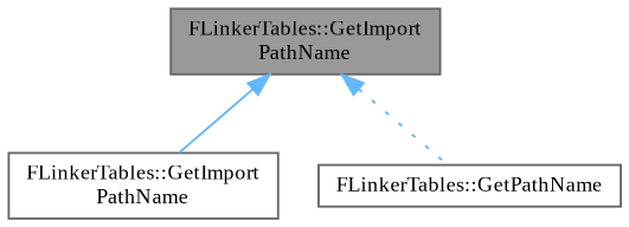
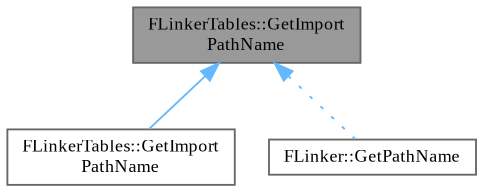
  digraph {
    rankdir=TB
    fontname="Liberation Serif"
    node [color=grey40 fillcolor=white fontname="Liberation Serif" fontsize=10 shape=box style=filled]
    edge [color=steelblue1 dir=back fontname="Liberation Serif" fontsize=10 labelfontname=Helvetica labelfontsize=10]
    n1 [color=gray40 fillcolor=grey60 fontcolor=black height=0.2 label="FLinkerTables::GetImport\lPathName" width=0.4]
    n2 [height=0.2 label="FLinkerTables::GetImport\lPathName" width=0.4]
-   n3 [height=0.2 label="FLinkerTables::GetPathName" width=0.4]
+   n3 [height=0.2 label="FLinker::GetPathName" width=0.4]
    n1 -> n2 [style=solid]
    n1 -> n3 [style=dotted]
  }
